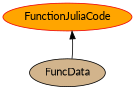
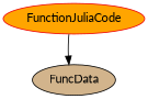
  digraph {
    fontname=Lato
    node [style=filled fontname=Lato]
    n1 [color=red2 label=FunctionJuliaCode shape=oval fillcolor=orange]
    FuncData [fillcolor=tan]
-   FuncData -> n1 [fontname=Lato]
+   n1 -> FuncData [fontname=Lato]
  }
